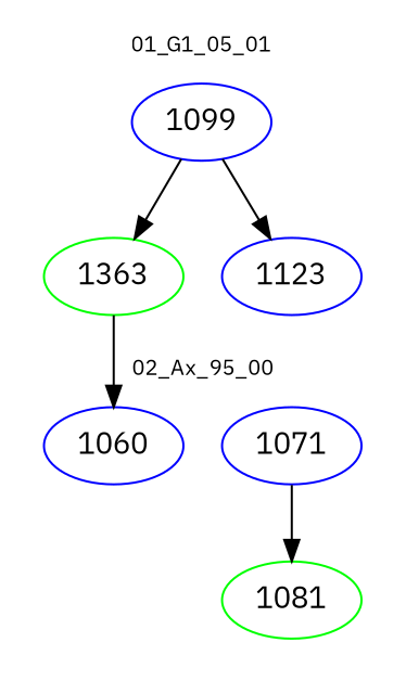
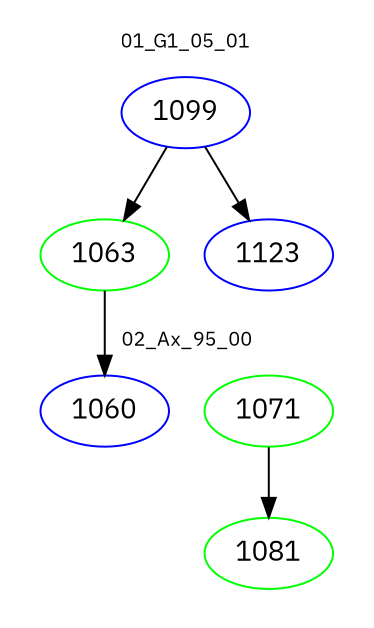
  digraph {
    fontname="IBM Plex Sans"
    node [color=blue fontname="IBM Plex Sans"]
    edge [color=black fontname="IBM Plex Sans"]
-   n1 [label=1071]
+   n1 [color=green label=1071]
    n2 [label=1060]
    n3 [color=green label=1081]
    n4 [label=1099]
-   n5 [color=green label=1363]
+   n5 [color=green label=1063]
    n6 [label=1123]
    subgraph cluster_1 {
      color=white
      fontsize=10
      label="02_Ax_95_00"
      n1
      n2
      n3
    }
    subgraph cluster_2 {
      color=white
      fontsize=10
      label="01_G1_05_01"
      n4
      n5
      n6
    }
    n1 -> n3
    n4 -> n5
    n4 -> n6
    n5 -> n2
  }
